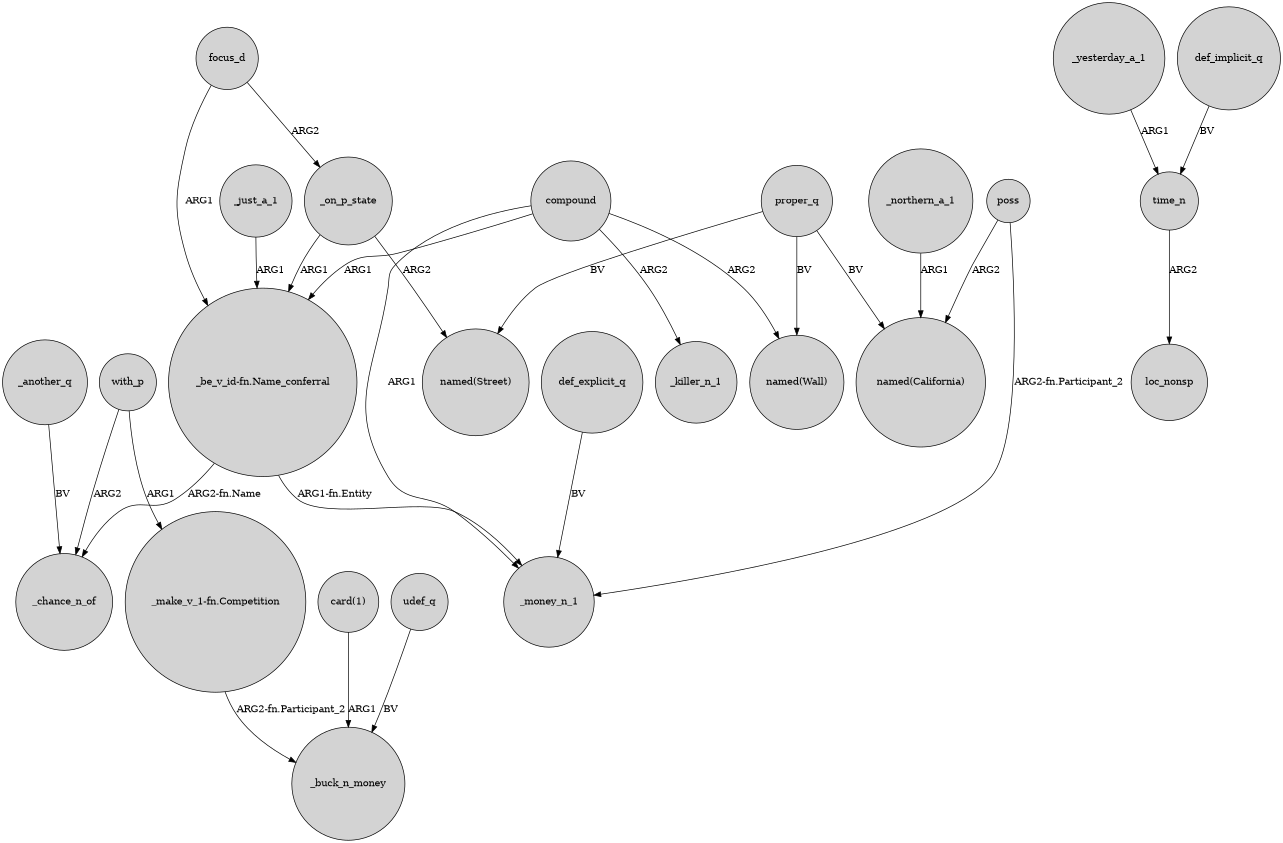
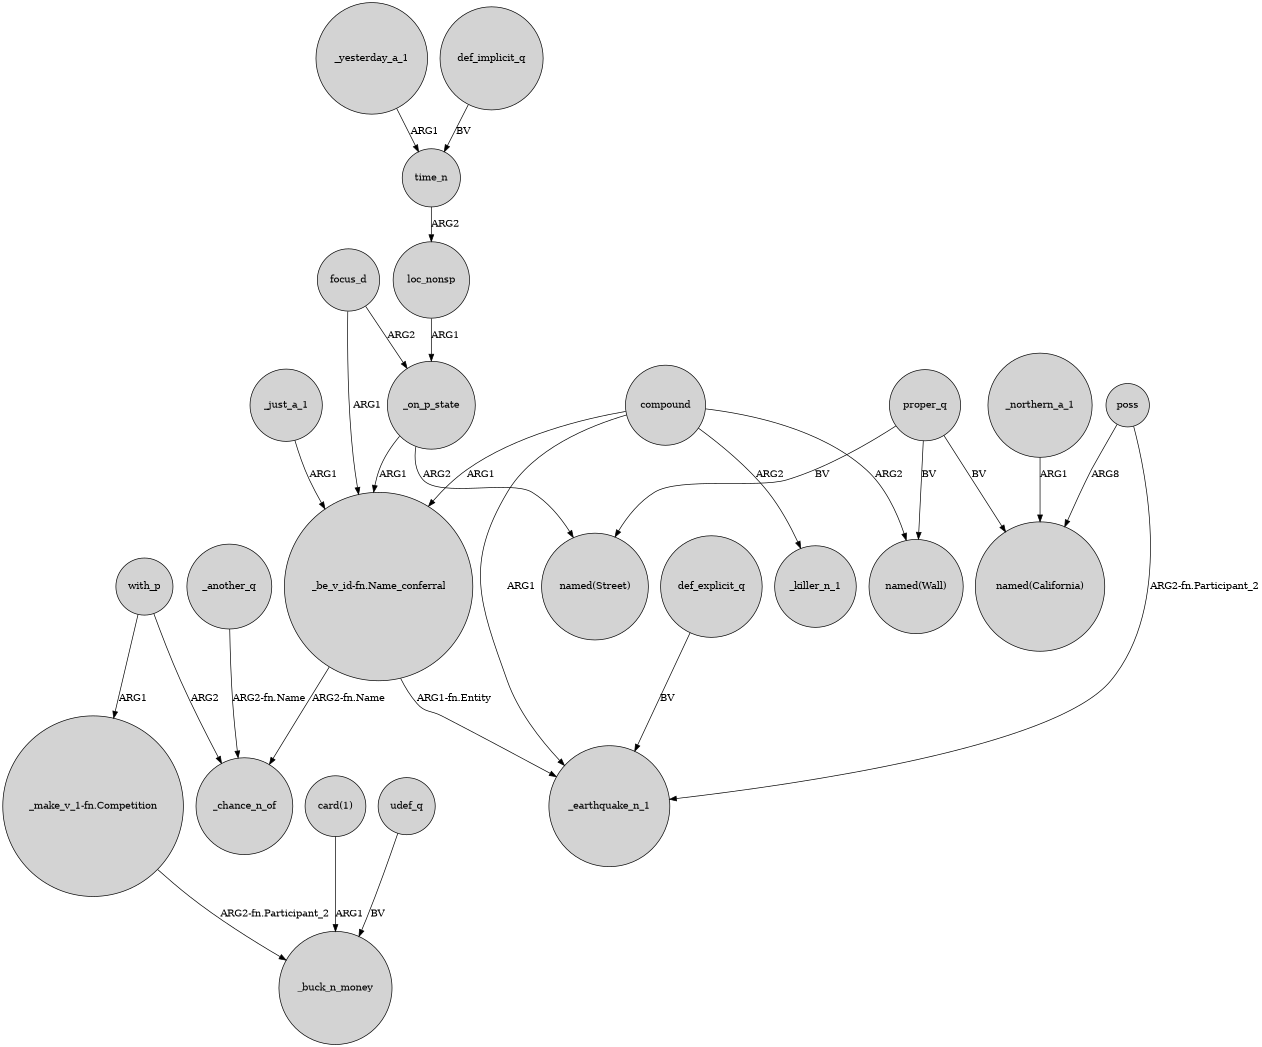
  digraph {
    node [shape=circle style=filled]
    _on_p_state
    "_be_v_id-fn.Name_conferral"
    "named(Street)"
    _chance_n_of
-   _earthquake_n_1 [label=_money_n_1]
+   _earthquake_n_1
    _another_q
    loc_nonsp
    time_n
    _yesterday_a_1
    focus_d
    with_p
    "_make_v_1-fn.Competition"
    _buck_n_money
    compound
    "named(Wall)"
    _killer_n_1
    _northern_a_1
    "named(California)"
    _just_a_1
    "card(1)"
    poss
    udef_q
    proper_q
    def_explicit_q
    def_implicit_q
    _on_p_state -> "_be_v_id-fn.Name_conferral" [label=ARG1]
    _on_p_state -> "named(Street)" [label=ARG2]
    "_be_v_id-fn.Name_conferral" -> _chance_n_of [label="ARG2-fn.Name"]
    "_be_v_id-fn.Name_conferral" -> _earthquake_n_1 [label="ARG1-fn.Entity"]
-   _another_q -> _chance_n_of [label=BV]
+   _another_q -> _chance_n_of [label="ARG2-fn.Name"]
+   loc_nonsp -> _on_p_state [label=ARG1]
    time_n -> loc_nonsp [label=ARG2]
    _yesterday_a_1 -> time_n [label=ARG1]
    focus_d -> _on_p_state [label=ARG2]
    focus_d -> "_be_v_id-fn.Name_conferral" [label=ARG1]
    with_p -> _chance_n_of [label=ARG2]
    with_p -> "_make_v_1-fn.Competition" [label=ARG1]
    "_make_v_1-fn.Competition" -> _buck_n_money [label="ARG2-fn.Participant_2"]
    compound -> "_be_v_id-fn.Name_conferral" [label=ARG1]
    compound -> _earthquake_n_1 [label=ARG1]
    compound -> "named(Wall)" [label=ARG2]
    compound -> _killer_n_1 [label=ARG2]
    _northern_a_1 -> "named(California)" [label=ARG1]
    _just_a_1 -> "_be_v_id-fn.Name_conferral" [label=ARG1]
    "card(1)" -> _buck_n_money [label=ARG1]
    poss -> _earthquake_n_1 [label="ARG2-fn.Participant_2"]
-   poss -> "named(California)" [label=ARG2]
+   poss -> "named(California)" [label=ARG8]
    udef_q -> _buck_n_money [label=BV]
    proper_q -> "named(Street)" [label=BV]
    proper_q -> "named(Wall)" [label=BV]
    proper_q -> "named(California)" [label=BV]
    def_explicit_q -> _earthquake_n_1 [label=BV]
    def_implicit_q -> time_n [label=BV]
  }
